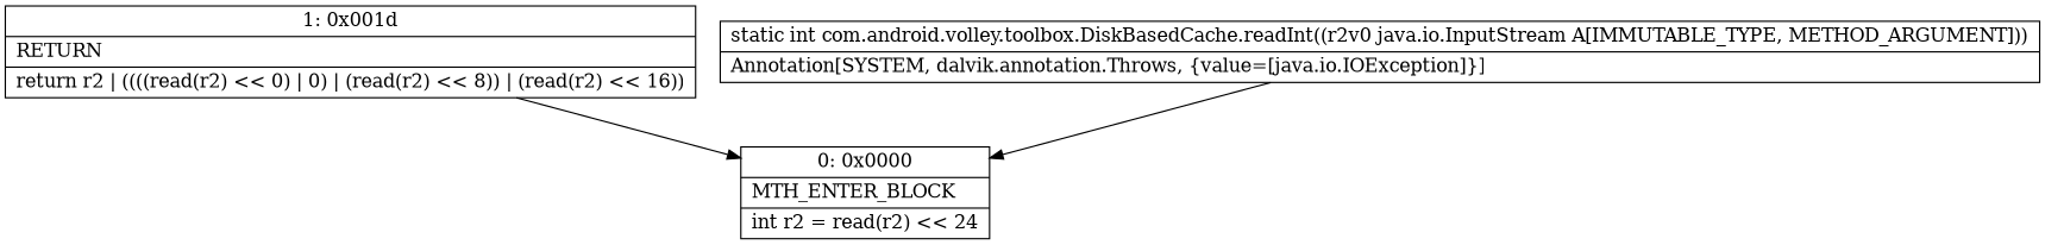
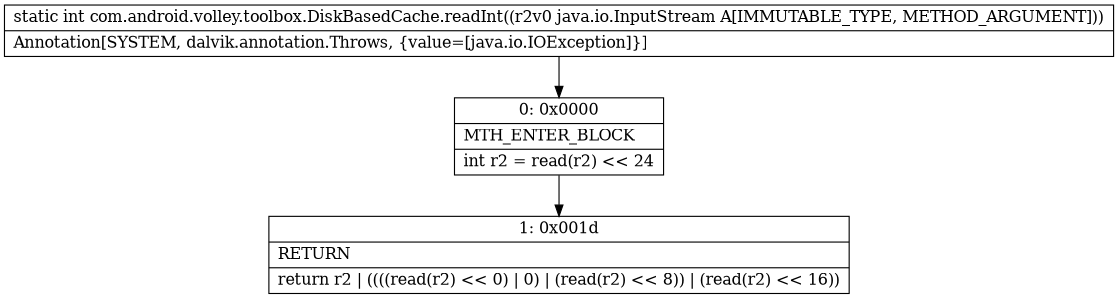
  digraph {
    node [shape=record]
    n1 [label="{0\:\ 0x0000|MTH_ENTER_BLOCK\l|int r2 = read(r2) \<\< 24\l}"]
    n2 [label="{1\:\ 0x001d|RETURN\l|return r2 \| ((((read(r2) \<\< 0) \| 0) \| (read(r2) \<\< 8)) \| (read(r2) \<\< 16))\l}"]
    n3 [label="{static int com.android.volley.toolbox.DiskBasedCache.readInt((r2v0 java.io.InputStream A[IMMUTABLE_TYPE, METHOD_ARGUMENT]))  | Annotation[SYSTEM, dalvik.annotation.Throws, \{value=[java.io.IOException]\}]\l}"]
-   n2 -> n1
+   n1 -> n2
    n3 -> n1
  }
